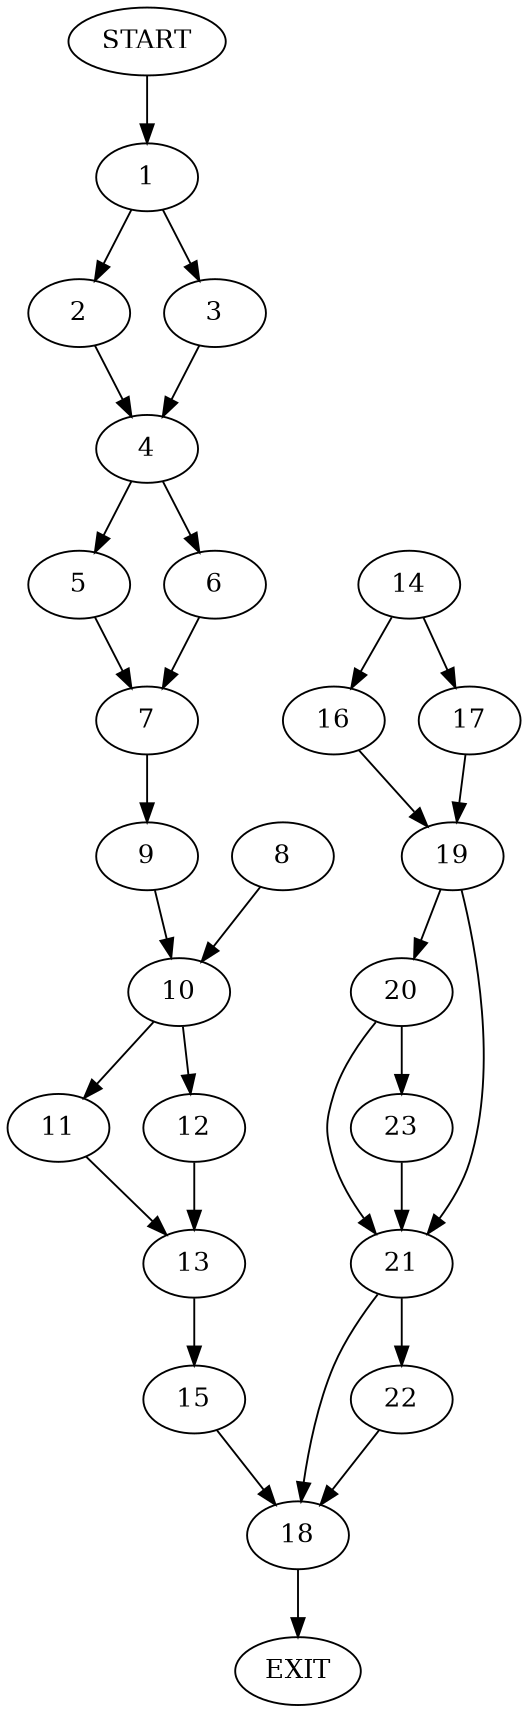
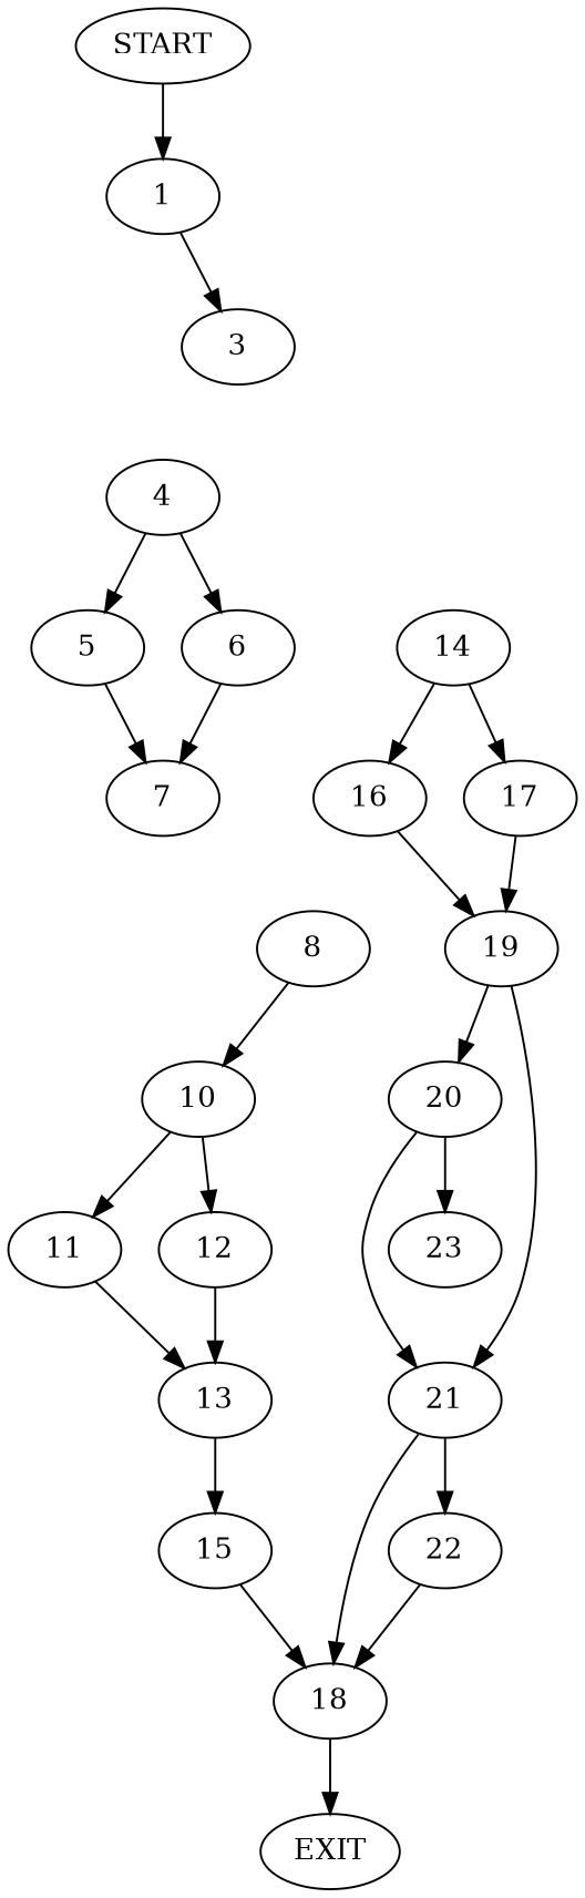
  digraph {
    n1 [label=START]
    1
-   2
    3
    n5 [label=EXIT]
    4
    5
    6
    7
-   9
    8
    10
    11
    12
    13
    15
    14
    16
    17
    18
    19
    20
    21
    23
    22
    n1 -> 1
-   1 -> 2
    1 -> 3
-   2 -> 4
-   3 -> 4
    4 -> 5
    4 -> 6
    5 -> 7
    6 -> 7
-   7 -> 9
-   9 -> 10
    8 -> 10
    10 -> 11
    10 -> 12
    11 -> 13
    12 -> 13
    13 -> 15
    15 -> 18
    14 -> 16
    14 -> 17
    16 -> 19
    17 -> 19
    18 -> n5
    19 -> 20
    19 -> 21
    20 -> 21
    20 -> 23
    21 -> 18
    21 -> 22
-   23 -> 21
    22 -> 18
  }
